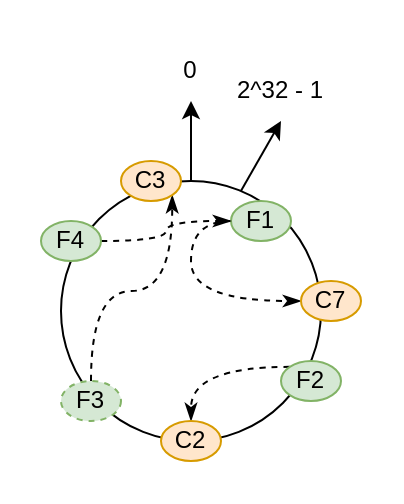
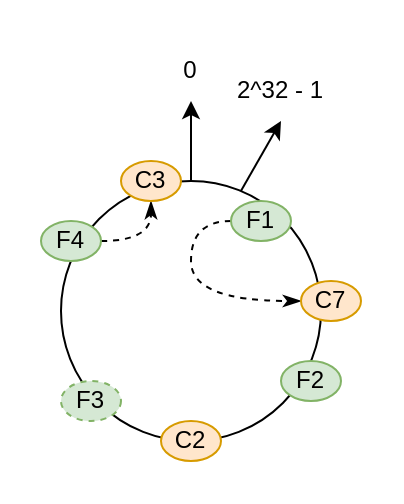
  <mxCell id="0" />
  <mxCell id="1" parent="0" />
  <mxCell id="2" style="edgeStyle=orthogonalEdgeStyle;rounded=0;orthogonalLoop=1;jettySize=auto;html=1;exitX=0.5;exitY=0;exitDx=0;exitDy=0;" edge="1" parent="1" source="3"><mxGeometry relative="1" as="geometry"><mxPoint x="95" y="50" as="targetPoint" /></mxGeometry></mxCell>
  <mxCell id="3" value="" style="ellipse;whiteSpace=wrap;html=1;aspect=fixed;" vertex="1" parent="1"><mxGeometry x="30" y="90" width="130" height="130" as="geometry" /></mxCell>
  <mxCell id="4" value="0" style="text;html=1;strokeColor=none;fillColor=none;align=center;verticalAlign=middle;whiteSpace=wrap;rounded=0;" vertex="1" parent="1"><mxGeometry x="65" y="20" width="60" height="30" as="geometry" /></mxCell>
  <mxCell id="5" value="2^32 - 1" style="text;html=1;strokeColor=none;fillColor=none;align=center;verticalAlign=middle;whiteSpace=wrap;rounded=0;" vertex="1" parent="1"><mxGeometry x="110" y="30" width="60" height="30" as="geometry" /></mxCell>
  <mxCell id="6" value="" style="endArrow=classic;html=1;rounded=0;exitX=0.692;exitY=0.038;exitDx=0;exitDy=0;exitPerimeter=0;" edge="1" parent="1" source="3"><mxGeometry width="50" height="50" relative="1" as="geometry"><mxPoint x="50" y="180" as="sourcePoint" /><mxPoint x="140" y="60" as="targetPoint" /></mxGeometry></mxCell>
  <mxCell id="7" style="edgeStyle=orthogonalEdgeStyle;rounded=0;orthogonalLoop=1;jettySize=auto;html=1;exitX=0;exitY=0.5;exitDx=0;exitDy=0;entryX=0;entryY=0.5;entryDx=0;entryDy=0;curved=1;dashed=1;endArrow=classicThin;endFill=1;" edge="1" parent="1" source="8" target="15"><mxGeometry relative="1" as="geometry" /></mxCell>
  <mxCell id="8" value="F1" style="ellipse;whiteSpace=wrap;html=1;fillColor=#d5e8d4;strokeColor=#82b366;" vertex="1" parent="1"><mxGeometry x="115" y="100" width="30" height="20" as="geometry" /></mxCell>
- <mxCell id="9" style="edgeStyle=orthogonalEdgeStyle;rounded=0;orthogonalLoop=1;jettySize=auto;html=1;exitX=0;exitY=0;exitDx=0;exitDy=0;entryX=0.5;entryY=0;entryDx=0;entryDy=0;dashed=1;curved=1;endArrow=classicThin;endFill=1;" edge="1" parent="1" source="10" target="16"><mxGeometry relative="1" as="geometry" /></mxCell>
  <mxCell id="10" value="F2" style="ellipse;whiteSpace=wrap;html=1;fillColor=#d5e8d4;strokeColor=#82b366;" vertex="1" parent="1"><mxGeometry x="140" y="180" width="30" height="20" as="geometry" /></mxCell>
- <mxCell id="11" style="edgeStyle=orthogonalEdgeStyle;rounded=0;orthogonalLoop=1;jettySize=auto;html=1;exitX=0.5;exitY=0;exitDx=0;exitDy=0;entryX=1;entryY=1;entryDx=0;entryDy=0;dashed=1;curved=1;endArrow=classicThin;endFill=1;" edge="1" parent="1" source="12" target="17"><mxGeometry relative="1" as="geometry" /></mxCell>
  <mxCell id="12" value="F3" style="ellipse;whiteSpace=wrap;html=1;fillColor=#d5e8d4;strokeColor=#82b366;dashed=1;" vertex="1" parent="1"><mxGeometry x="30" y="190" width="30" height="20" as="geometry" /></mxCell>
- <mxCell id="13" style="edgeStyle=orthogonalEdgeStyle;rounded=0;orthogonalLoop=1;jettySize=auto;html=1;exitX=1;exitY=0.5;exitDx=0;exitDy=0;curved=1;dashed=1;endArrow=classicThin;endFill=1;" edge="1" parent="1" source="14" target="8"><mxGeometry relative="1" as="geometry" /></mxCell>
+ <mxCell id="13" style="edgeStyle=orthogonalEdgeStyle;rounded=0;orthogonalLoop=1;jettySize=auto;html=1;exitX=1;exitY=0.5;exitDx=0;exitDy=0;entryX=0.5;entryY=1;entryDx=0;entryDy=0;curved=1;dashed=1;endArrow=classicThin;endFill=1;" edge="1" parent="1" source="14" target="17"><mxGeometry relative="1" as="geometry" /></mxCell>
  <mxCell id="14" value="F4" style="ellipse;whiteSpace=wrap;html=1;fillColor=#d5e8d4;strokeColor=#82b366;" vertex="1" parent="1"><mxGeometry x="20" y="110" width="30" height="20" as="geometry" /></mxCell>
  <mxCell id="15" value="C7" style="ellipse;whiteSpace=wrap;html=1;fillColor=#ffe6cc;strokeColor=#d79b00;" vertex="1" parent="1"><mxGeometry x="150" y="140" width="30" height="20" as="geometry" /></mxCell>
  <mxCell id="16" value="C2" style="ellipse;whiteSpace=wrap;html=1;fillColor=#ffe6cc;strokeColor=#d79b00;" vertex="1" parent="1"><mxGeometry x="80" y="210" width="30" height="20" as="geometry" /></mxCell>
  <mxCell id="17" value="C3" style="ellipse;whiteSpace=wrap;html=1;fillColor=#ffe6cc;strokeColor=#d79b00;" vertex="1" parent="1"><mxGeometry x="60" y="80" width="30" height="20" as="geometry" /></mxCell>
